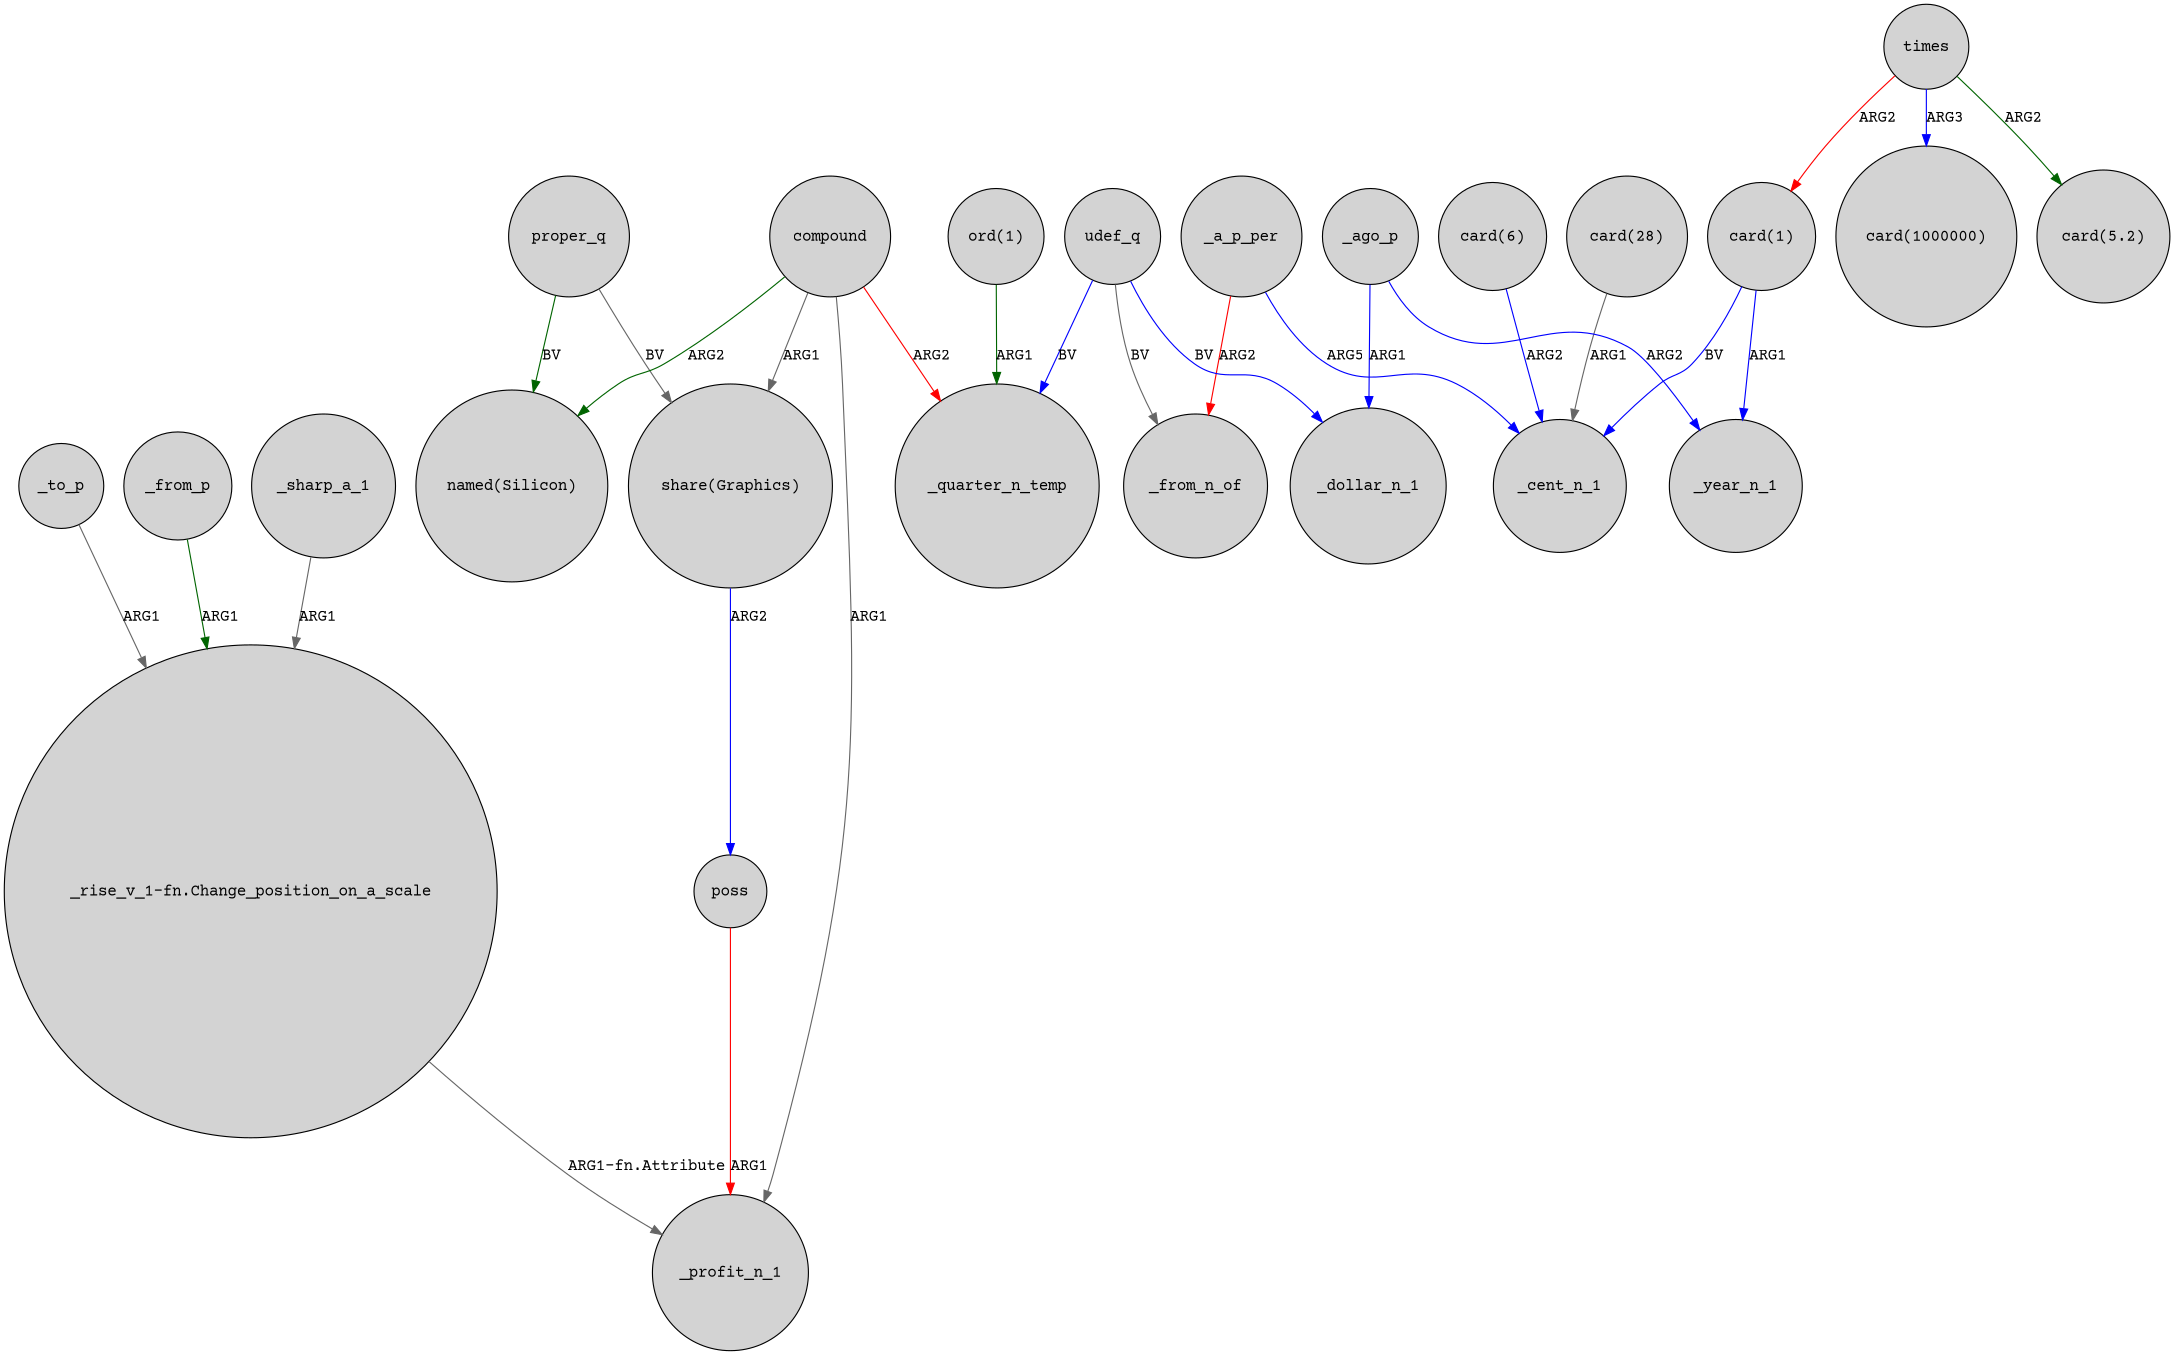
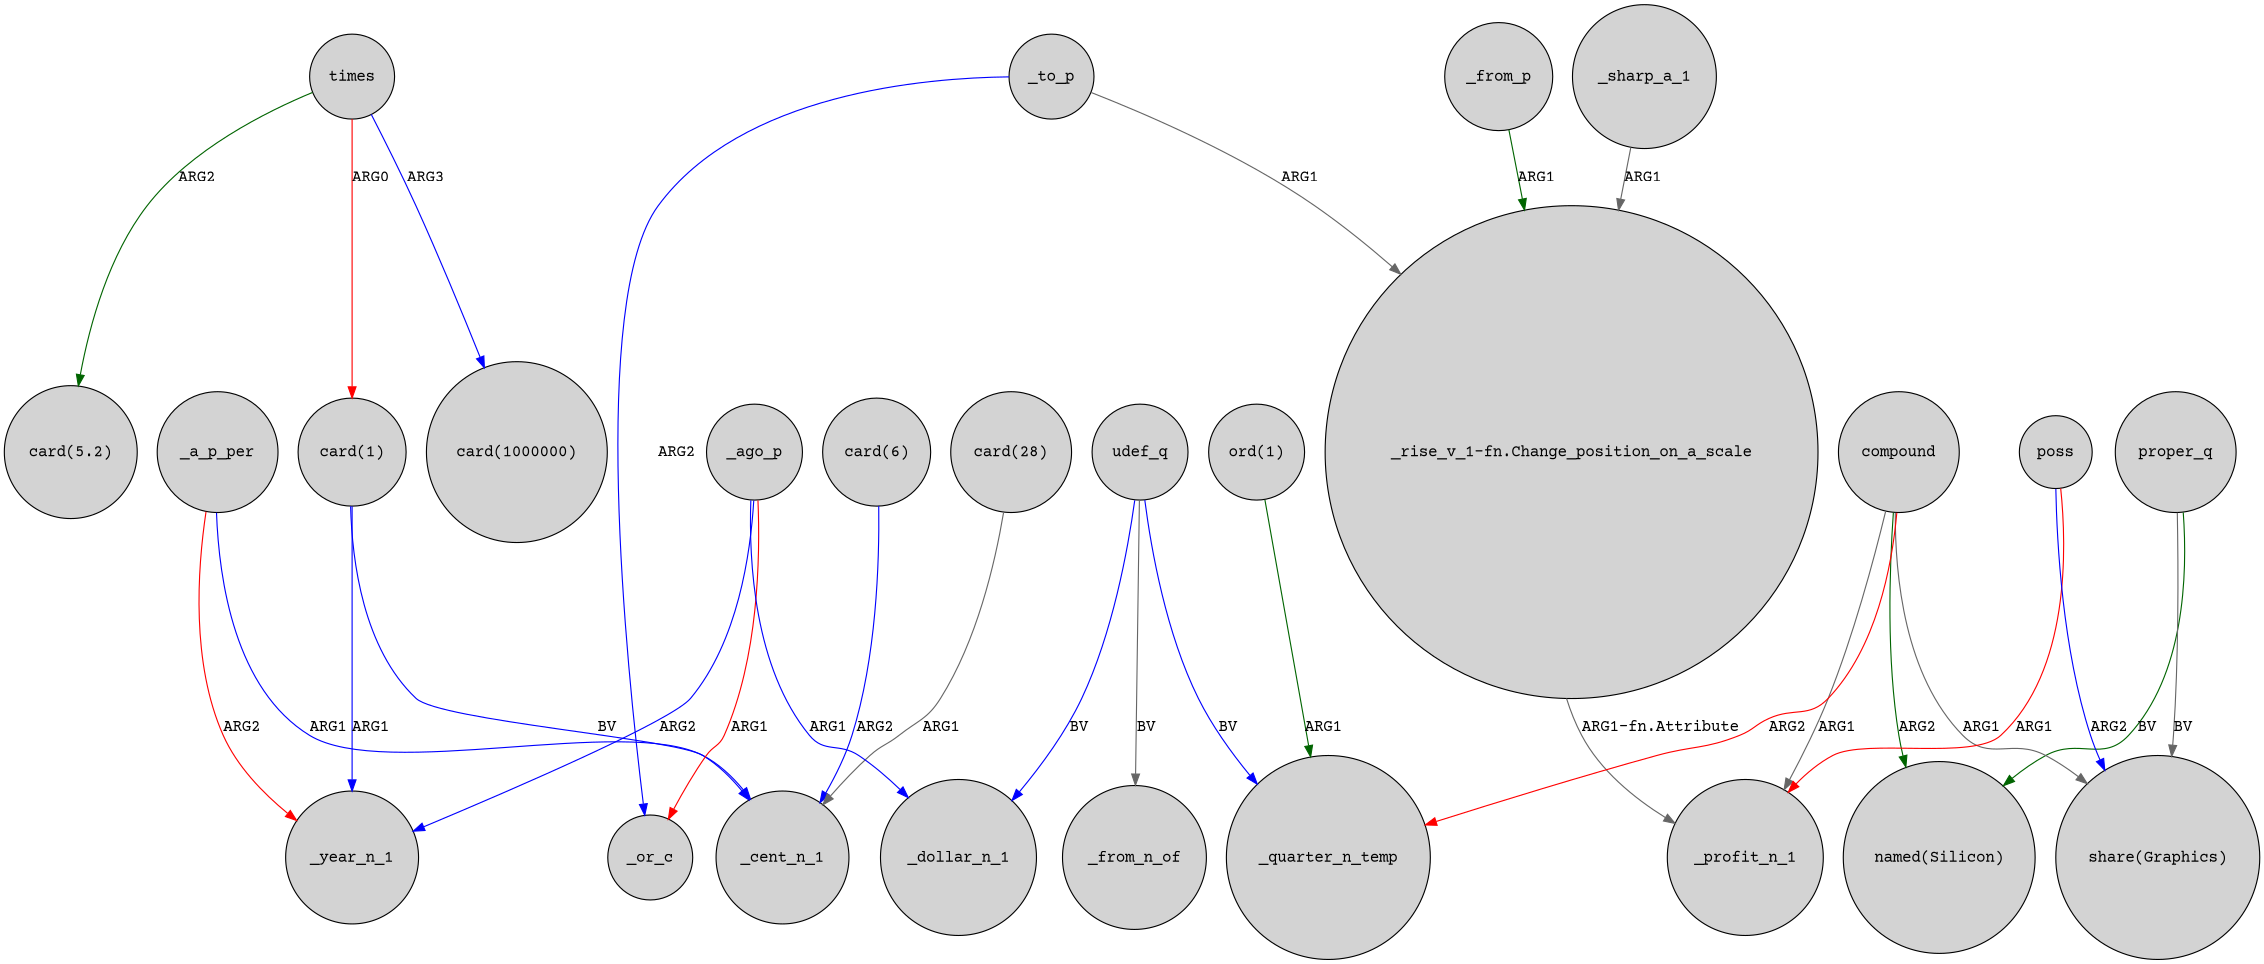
  digraph {
    fontname="Courier Prime"
    node [fontname="Courier Prime" shape=circle style=filled]
    edge [color=blue fontname="Courier Prime"]
    _to_p
+   _or_c
    "_rise_v_1-fn.Change_position_on_a_scale"
    _profit_n_1
    _a_p_per
    _cent_n_1
    n7 [label=_from_n_of]
    proper_q
    "named(Silicon)"
    n10 [label="share(Graphics)"]
    "card(1)"
    _year_n_1
    compound
    _quarter_n_temp
    times
    "card(1000000)"
    "card(5.2)"
    udef_q
    _dollar_n_1
    "card(6)"
    poss
    "card(28)"
    "ord(1)"
    _from_p
    _ago_p
    _sharp_a_1
+   _to_p -> _or_c [label=ARG2]
    _to_p -> "_rise_v_1-fn.Change_position_on_a_scale" [color=gray40 label=ARG1]
    "_rise_v_1-fn.Change_position_on_a_scale" -> _profit_n_1 [color=gray40 label="ARG1-fn.Attribute"]
-   _a_p_per -> _cent_n_1 [label=ARG5]
-   _a_p_per -> n7 [color=red label=ARG2]
+   _a_p_per -> _cent_n_1 [label=ARG1]
+   _a_p_per -> _year_n_1 [color=red label=ARG2]
    proper_q -> "named(Silicon)" [color=darkgreen label=BV]
    proper_q -> n10 [color=gray40 label=BV]
    "card(1)" -> _cent_n_1 [label=BV]
    "card(1)" -> _year_n_1 [label=ARG1]
    compound -> _profit_n_1 [color=gray40 label=ARG1]
    compound -> "named(Silicon)" [color=darkgreen label=ARG2]
    compound -> n10 [color=gray40 label=ARG1]
    compound -> _quarter_n_temp [color=red label=ARG2]
-   times -> "card(1)" [color=red label=ARG2]
+   times -> "card(1)" [color=red label=ARG0]
    times -> "card(1000000)" [label=ARG3]
    times -> "card(5.2)" [color=darkgreen label=ARG2]
    udef_q -> n7 [color=gray40 label=BV]
    udef_q -> _quarter_n_temp [label=BV]
    udef_q -> _dollar_n_1 [label=BV]
    "card(6)" -> _cent_n_1 [label=ARG2]
    poss -> _profit_n_1 [color=red label=ARG1]
-   n10 -> poss [label=ARG2]
+   poss -> n10 [label=ARG2]
    "card(28)" -> _cent_n_1 [color=gray40 label=ARG1]
    "ord(1)" -> _quarter_n_temp [color=darkgreen label=ARG1]
    _from_p -> "_rise_v_1-fn.Change_position_on_a_scale" [color=darkgreen label=ARG1]
+   _ago_p -> _or_c [color=red label=ARG1]
    _ago_p -> _year_n_1 [label=ARG2]
    _ago_p -> _dollar_n_1 [label=ARG1]
    _sharp_a_1 -> "_rise_v_1-fn.Change_position_on_a_scale" [color=gray40 label=ARG1]
  }
